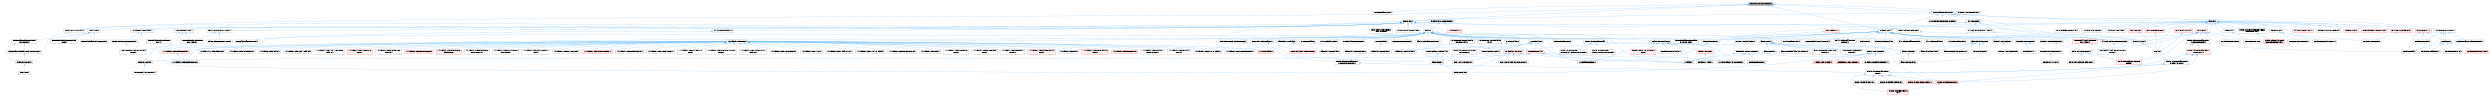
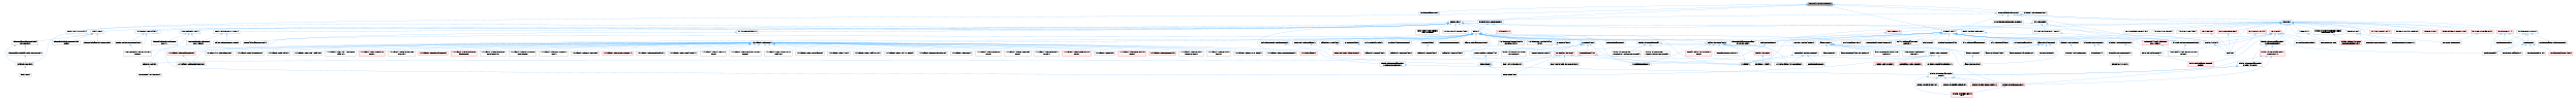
  digraph {
    node [color=grey40 fillcolor=white fontname=Helvetica fontsize=10 shape=box style=filled]
    edge [color=steelblue1 dir=back fontname=Helvetica fontsize=10 labelfontname=Helvetica labelfontsize=10 style=solid]
    n1 [color=gray40 fillcolor=grey60 fontcolor=black height=0.2 label="PerQualityLevelProperties.h" width=0.4]
    n2 [height=0.2 label="LandscapeGrassType.h" width=0.4]
    n3 [height=0.2 label="SkeletalMesh.h" width=0.4]
    n4 [height=0.2 label="SkeletalMeshLODSettings.h" width=0.4]
    n5 [height=0.2 label="StaticMesh.h" width=0.4]
    n6 [height=0.2 label="StaticMeshImportUtils.h" width=0.4]
    n7 [height=0.2 label="StreamableRenderAsset.h" width=0.4]
    n8 [height=0.2 label="AnimationEditorUtils.h" width=0.4]
    n9 [height=0.2 label="ChaosFleshGenerateSurface\lBindingsNode.h" width=0.4]
    n10 [height=0.2 label="DebugSkelMeshComponent.h" width=0.4]
    n11 [height=0.2 label="EngineMinimal.h" width=0.4]
    n12 [height=0.2 label="EngineSharedPCH.h" width=0.4]
    n13 [height=0.2 label="GroomAsset.h" width=0.4]
    n14 [height=0.2 label="GroomBindingAsset.h" width=0.4]
    n15 [height=0.2 label="PreviewMeshCollection.h" width=0.4]
    n16 [height=0.2 label="RigLogicInstanceData.h" width=0.4]
    n17 [height=0.2 label="SAnimAttributeView.h" width=0.4]
    n18 [height=0.2 label="SCreateClothingSettingsPanel.h" width=0.4]
    n19 [height=0.2 label="SSkinWeightProfileImport\lOptions.h" width=0.4]
    n20 [height=0.2 label="SkelImport.h" width=0.4]
    n21 [height=0.2 label="SkeletalMeshBackedTarget.h" width=0.4]
    n22 [height=0.2 label="SkeletalMeshUpdate.h" width=0.4]
    n23 [height=0.2 label="SkeletalRenderPublic.h" width=0.4]
    n24 [height=0.2 label="SkinWeightProfileManager.h" width=0.4]
    n25 [height=0.2 label="SkinWeightsUtilities.h" width=0.4]
    n26 [height=0.2 label="SkinnedMeshComponentHelper.h" width=0.4]
    n27 [height=0.2 label="DisplayClusterConfiguration\lTypes_OutputRemap.h" width=0.4]
    n28 [height=0.2 label="Editor.h" width=0.4]
    n29 [height=0.2 label="FleshAsset.h" width=0.4]
    n30 [height=0.2 label="InstancedStaticMesh.h" width=0.4]
    n31 [height=0.2 label="LightWeightInstanceStatic\lMeshManager.h" width=0.4]
    n32 [height=0.2 label="NaniteAssemblyDataBuilder.h" width=0.4]
    n33 [height=0.2 label="NaniteResourcesHelper.h" width=0.4]
    n34 [height=0.2 label="PhysicsDataCollection.h" width=0.4]
    n35 [height=0.2 label="StaticMeshBackedTarget.h" width=0.4]
    n36 [height=0.2 label="StaticMeshSceneProxyDesc.h" width=0.4]
    n37 [height=0.2 label="LandscapeComponent.h" width=0.4]
    n38 [height=0.2 label="SimpleStreamableAssetManager.h" width=0.4]
    n39 [height=0.2 label="SkinnedAsset.h" width=0.4]
    n40 [height=0.2 label="Texture.h" width=0.4]
    n41 [height=0.2 label="AnimationEditorViewportClient.h" width=0.4]
    n42 [height=0.2 label="SocketDragDropOp.h" width=0.4]
    n43 [height=0.2 label="UnrealEd.h" width=0.4]
    n44 [height=0.2 label="Engine.h" width=0.4]
    n45 [height=0.2 label="UnrealEdSharedPCH.h" width=0.4]
    n46 [height=0.2 label="GroomCache.h" width=0.4]
    n47 [height=0.2 label="GroomComponent.h" width=0.4]
    n48 [height=0.2 label="GroomCreateFollicleMaskOptions.h" width=0.4]
    n49 [height=0.2 label="GroomCreateStrandsTextures\lOptions.h" width=0.4]
    n50 [height=0.2 label="GroomInstance.h" width=0.4]
    n51 [height=0.2 label="NiagaraDataInterfaceHair\lStrands.h" width=0.4]
    n52 [height=0.2 label="GroomBindingBuilder.h" width=0.4]
    n53 [height=0.2 label="GroomCreateBindingOptions.h" width=0.4]
    n54 [height=0.2 label="HairStrandsCore.h" width=0.4]
    n55 [height=0.2 label="RigLogicInstanceDataPool.h" width=0.4]
    n56 [height=0.2 label="RigLogicTask.h" width=0.4]
    n57 [height=0.2 label="BakeMeshAttributeTool.h" width=0.4]
    n58 [height=0.2 label="SkeletalMeshUpdate.cpp" width=0.4]
    n59 [height=0.2 label="InstancedSkinnedMeshComponent\lHelper.h" width=0.4]
    n60 [height=0.2 label="RigLogicAnimNext.h" width=0.4]
    n61 [color=red fillcolor="#FFF0F0" height=0.2 label="BakeMeshAttributeMapsTool\lBase.h" width=0.4]
-   n62 [height=0.2 label="BakeMeshAttributeVertexTool.h" width=0.4]
    n63 [height=0.2 label="DisplayClusterConfiguration\lTypes.h" width=0.4]
    n64 [height=0.2 label="AnimGraphNode_Base.h" width=0.4]
    n65 [height=0.2 label="AnimNodeEditModes.h" width=0.4]
    n66 [height=0.2 label="BookMarkTypeActions.h" width=0.4]
    n67 [height=0.2 label="BrushBuilderDragDropOp.h" width=0.4]
    n68 [height=0.2 label="DisplayClusterObjectRef.h" width=0.4]
    n69 [height=0.2 label="EdModeInteractiveToolsContext.h" width=0.4]
    n70 [height=0.2 label="FractureTool.cpp" width=0.4]
    n71 [height=0.2 label="EditorModeManager.h" width=0.4]
    n72 [height=0.2 label="EditorViewportClient.h" width=0.4]
    n73 [height=0.2 label="ExportTextDragDropOp.h" width=0.4]
    n74 [height=0.2 label="GameModeInfoCustomizer.h" width=0.4]
    n75 [height=0.2 label="LegacyEdModeInterfaces.h" width=0.4]
    n76 [height=0.2 label="MovieSceneDirectorBlueprint\lConditionUtils.h" width=0.4]
    n77 [height=0.2 label="MovieSceneDynamicBinding\lUtils.h" width=0.4]
    n78 [height=0.2 label="PersonaModule.h" width=0.4]
    n79 [height=0.2 label="SGraphPinNumSlider.h" width=0.4]
    n80 [height=0.2 label="SGraphPinVector2DSlider.h" width=0.4]
    n81 [height=0.2 label="SGraphPinVectorSlider.h" width=0.4]
    n82 [height=0.2 label="SVector2DSlider.h" width=0.4]
    n83 [height=0.2 label="SVector4Slider.h" width=0.4]
    n84 [height=0.2 label="SVectorSlider.h" width=0.4]
    n85 [height=0.2 label="SubTrackEditorBase.h" width=0.4]
    n86 [height=0.2 label="UnrealEdMisc.h" width=0.4]
    n87 [height=0.2 label="ChaosDeformableTetrahedral\lComponent.h" width=0.4]
    n88 [height=0.2 label="FleshComponent.h" width=0.4]
    n89 [height=0.2 label="ChaosFleshFleshAssetTerminal\lNode.h" width=0.4]
    n90 [height=0.2 label="ChaosFleshGetFleshAssetNode.h" width=0.4]
    n91 [height=0.2 label="HierarchicalStaticMeshScene\lProxy.h" width=0.4]
    n92 [height=0.2 label="InstancedStaticMeshComponent\lHelper.h" width=0.4]
    n93 [height=0.2 label="InstancedStaticMeshScene\lProxyDesc.h" width=0.4]
    n94 [height=0.2 label="StaticMeshComponentHelper.h" width=0.4]
    n95 [height=0.2 label="SetCollisionGeometryTool.h" width=0.4]
    n96 [height=0.2 label="SplineMeshSceneProxyDesc.h" width=0.4]
    n97 [height=0.2 label="DisplayClusterBlueprint.h" width=0.4]
    n98 [height=0.2 label="DisplayClusterGameEngine.h" width=0.4]
    n99 [color=red fillcolor="#FFF0F0" height=0.2 label="DisplayClusterNetConnection.h" width=0.4]
    n100 [color=red fillcolor="#FFF0F0" height=0.2 label="DisplayClusterRootActor.h" width=0.4]
    n101 [color=red fillcolor="#FFF0F0" height=0.2 label="IDisplayClusterBlueprint\lAPI.h" width=0.4]
    n102 [height=0.2 label="AnimGraphNodeAlphaOptions.h" width=0.4]
    n103 [height=0.2 label="AnimGraphNodeBinding.h" width=0.4]
    n104 [height=0.2 label="AnimGraphNode_ApplyAdditive.h" width=0.4]
    n105 [height=0.2 label="AnimGraphNode_ApplyMeshSpace\lAdditive.h" width=0.4]
    n106 [color=red fillcolor="#FFF0F0" height=0.2 label="AnimGraphNode_AssetPlayer\lBase.h" width=0.4]
    n107 [height=0.2 label="AnimGraphNode_BlendBoneBy\lChannel.h" width=0.4]
    n108 [color=red fillcolor="#FFF0F0" height=0.2 label="AnimGraphNode_BlendListBase.h" width=0.4]
    n109 [color=red fillcolor="#FFF0F0" height=0.2 label="AnimGraphNode_BlendSpace\lGraphBase.h" width=0.4]
    n110 [height=0.2 label="AnimGraphNode_BlendSpace\lSampleResult.h" width=0.4]
    n111 [height=0.2 label="AnimGraphNode_ComponentTo\lLocalSpace.h" width=0.4]
    n112 [height=0.2 label="AnimGraphNode_CopyPoseFrom\lMesh.h" width=0.4]
    n113 [height=0.2 label="AnimGraphNode_CurveSource.h" width=0.4]
    n114 [color=red fillcolor="#FFF0F0" height=0.2 label="AnimGraphNode_CustomProperty.h" width=0.4]
    n115 [height=0.2 label="AnimGraphNode_DeadBlending.h" width=0.4]
    n116 [height=0.2 label="AnimGraphNode_Inertialization.h" width=0.4]
    n117 [height=0.2 label="AnimGraphNode_LinkedInput\lPose.h" width=0.4]
    n118 [height=0.2 label="AnimGraphNode_LocalToComponent\lSpace.h" width=0.4]
    n119 [height=0.2 label="AnimGraphNode_MakeDynamic\lAdditive.h" width=0.4]
    n120 [height=0.2 label="AnimGraphNode_MeshRefPose.h" width=0.4]
    n121 [height=0.2 label="AnimGraphNode_Mirror.h" width=0.4]
    n122 [height=0.2 label="AnimGraphNode_ModifyCurve.h" width=0.4]
    n123 [height=0.2 label="AnimGraphNode_MultiWayBlend.h" width=0.4]
    n124 [height=0.2 label="AnimGraphNode_PoseSnapshot.h" width=0.4]
    n125 [height=0.2 label="AnimGraphNode_RandomPlayer.h" width=0.4]
    n126 [color=red fillcolor="#FFF0F0" height=0.2 label="AnimGraphNode_RefPoseBase.h" width=0.4]
    n127 [height=0.2 label="AnimGraphNode_Root.h" width=0.4]
    n128 [height=0.2 label="AnimGraphNode_RotateRoot\lBone.h" width=0.4]
    n129 [height=0.2 label="AnimGraphNode_SaveCached\lPose.h" width=0.4]
    n130 [height=0.2 label="AnimGraphNode_ScaleChain\lLength.h" width=0.4]
    n131 [color=red fillcolor="#FFF0F0" height=0.2 label="AnimGraphNode_SkeletalControl\lBase.h" width=0.4]
    n132 [height=0.2 label="AnimGraphNode_Slot.h" width=0.4]
    n133 [color=red fillcolor="#FFF0F0" height=0.2 label="AnimGraphNode_StateMachine\lBase.h" width=0.4]
    n134 [color=red fillcolor="#FFF0F0" height=0.2 label="AnimGraphNode_StateResult.h" width=0.4]
    n135 [height=0.2 label="AnimGraphNode_Transition\lPoseEvaluator.h" width=0.4]
    n136 [height=0.2 label="AnimGraphNode_Transition\lResult.h" width=0.4]
    n137 [height=0.2 label="AnimGraphNode_TwoWayBlend.h" width=0.4]
    n138 [height=0.2 label="AnimGraphNode_UseCachedPose.h" width=0.4]
    n139 [color=red fillcolor="#FFF0F0" height=0.2 label="AnimationGraph.h" width=0.4]
    n140 [height=0.2 label="K2Node_AnimNodeReference.h" width=0.4]
    n141 [height=0.2 label="DisplayClusterRender\l_ProceduralMeshComponentRef.h" width=0.4]
    n142 [height=0.2 label="DisplayClusterRender\l_StaticMeshComponentRef.h" width=0.4]
    n143 [height=0.2 label="FractureTool.h" width=0.4]
    n144 [color=red fillcolor="#FFF0F0" height=0.2 label="AssetEditorModeManager.h" width=0.4]
    n145 [height=0.2 label="NavigationToolEditorSelection.h" width=0.4]
    n146 [color=red fillcolor="#FFF0F0" height=0.2 label="WidgetModeManager.h" width=0.4]
    n147 [color=red fillcolor="#FFF0F0" height=0.2 label="DataflowEditorViewportClient\lBase.h" width=0.4]
    n148 [height=0.2 label="ISCSEditorCustomization.h" width=0.4]
    n149 [color=red fillcolor="#FFF0F0" height=0.2 label="LevelEditorViewport.h" width=0.4]
    n150 [color=red fillcolor="#FFF0F0" height=0.2 label="SEditorViewport.h" width=0.4]
    n151 [height=0.2 label="SSkeletonWidget.h" width=0.4]
    n152 [height=0.2 label="ExternalDirtyActorsTracker.h" width=0.4]
    n153 [color=red fillcolor="#FFF0F0" height=0.2 label="WorldPartition.h" width=0.4]
    n154 [color=red fillcolor="#FFF0F0" height=0.2 label="LegacyEdModeWidgetHelpers.h" width=0.4]
    n155 [height=0.2 label="PersonaToolMenuContext.h" width=0.4]
    n156 [height=0.2 label="SGraphPinIntegerSlider.h" width=0.4]
    n157 [height=0.2 label="SGraphPinVector4Slider.h" width=0.4]
    n158 [color=red fillcolor="#FFF0F0" height=0.2 label="AssetEditorToolkit.h" width=0.4]
    n159 [height=0.2 label="DisplayClusterPreviewShare\lComponent.h" width=0.4]
    n160 [height=0.2 label="FractureEditorModeToolkit.h" width=0.4]
    n161 [height=0.2 label="VPScoutingSubsystem.h" width=0.4]
    n162 [height=0.2 label="BookmarkSingleViewportActions.h" width=0.4]
    n163 [height=0.2 label="ChaosDeformableGameplayComponent.h" width=0.4]
    n164 [height=0.2 label="FleshActor.h" width=0.4]
    n165 [height=0.2 label="Landscape.h" width=0.4]
    n166 [height=0.2 label="LandscapeEdit.h" width=0.4]
    n167 [height=0.2 label="LandscapeGrassWeightExporter.h" width=0.4]
    n168 [height=0.2 label="LandscapeRender.h" width=0.4]
    n169 [height=0.2 label="SkinnedMeshSceneProxyDesc.h" width=0.4]
    n170 [height=0.2 label="CurveLinearColorAtlas.h" width=0.4]
    n171 [height=0.2 label="DisplayClusterConfiguration\lTypes_PostRender.h" width=0.4]
    n172 [height=0.2 label="DisplayClusterShaderParameters\l_GenerateMips.h" width=0.4]
    n173 [height=0.2 label="IStereoLayers.h" width=0.4]
    n174 [height=0.2 label="ImageUtils.h" width=0.4]
    n175 [color=red fillcolor="#FFF0F0" height=0.2 label="LandscapeProxy.h" width=0.4]
    n176 [color=red fillcolor="#FFF0F0" height=0.2 label="PhysicalMaterialMask.h" width=0.4]
    n177 [height=0.2 label="SlateTextureAtlasInterface.h" width=0.4]
    n178 [color=red fillcolor="#FFF0F0" height=0.2 label="SlateTextures.h" width=0.4]
    n179 [color=red fillcolor="#FFF0F0" height=0.2 label="StreamableTextureResource.h" width=0.4]
    n180 [color=red fillcolor="#FFF0F0" height=0.2 label="Texture2D.h" width=0.4]
    n181 [color=red fillcolor="#FFF0F0" height=0.2 label="Texture2DDynamic.h" width=0.4]
    n182 [color=red fillcolor="#FFF0F0" height=0.2 label="TextureCube.h" width=0.4]
    n183 [height=0.2 label="TextureExporterDDS.h" width=0.4]
    n184 [color=red fillcolor="#FFF0F0" height=0.2 label="TextureExporterGeneric.h" width=0.4]
    n185 [color=red fillcolor="#FFF0F0" height=0.2 label="TextureFactory.h" width=0.4]
    n186 [height=0.2 label="TextureReferenceResolver.h" width=0.4]
    n187 [color=red fillcolor="#FFF0F0" height=0.2 label="TextureRenderTarget.h" width=0.4]
    n188 [height=0.2 label="VirtualTextureAdapter.h" width=0.4]
    n189 [height=0.2 label="VirtualTextureBuilder.h" width=0.4]
    n190 [height=0.2 label="LandscapeEditLayer.h" width=0.4]
    n191 [color=red fillcolor="#FFF0F0" height=0.2 label="LandscapeEditorServices.h" width=0.4]
    n192 [height=0.2 label="LandscapeNotification.h" width=0.4]
    n193 [color=red fillcolor="#FFF0F0" height=0.2 label="InstancedSkinnedMeshScene\lProxyDesc.h" width=0.4]
    n194 [color=red fillcolor="#FFF0F0" height=0.2 label="DisplayClusterConfiguration\lTypes_ICVFX.h" width=0.4]
    n195 [height=0.2 label="DisplayClusterConfiguration\lTypes_Viewport.h" width=0.4]
    n196 [color=red fillcolor="#FFF0F0" height=0.2 label="DisplayClusterViewport\l_PostRenderSettings.h" width=0.4]
    n197 [height=0.2 label="StereoLayerComponent.h" width=0.4]
    n198 [height=0.2 label="LandscapeStreamingProxy.h" width=0.4]
    n199 [height=0.2 label="Texture2DArray.cpp" width=0.4]
    n1 -> n2
    n1 -> n3
    n1 -> n4
    n1 -> n5
    n1 -> n6
    n1 -> n7
    n3 -> n8
    n3 -> n9
    n3 -> n10
    n3 -> n11
    n3 -> n12
    n3 -> n13
    n3 -> n14
    n3 -> n15
    n3 -> n16
    n3 -> n17
    n3 -> n18
    n3 -> n19
    n3 -> n20
    n3 -> n21
    n3 -> n22
    n3 -> n23
    n3 -> n24
    n3 -> n25
    n3 -> n26
    n5 -> n6
    n5 -> n9
    n5 -> n11
    n5 -> n12
    n5 -> n27
    n5 -> n28
    n5 -> n29
    n5 -> n30
    n5 -> n31
    n5 -> n32
    n5 -> n33
    n5 -> n34
    n5 -> n35
    n5 -> n36
    n7 -> n3
    n7 -> n5
    n7 -> n26
    n7 -> n37
    n7 -> n38
    n7 -> n39
    n7 -> n40
    n10 -> n41
    n10 -> n42
    n10 -> n43
    n11 -> n44
    n12 -> n45
    n13 -> n46
    n13 -> n47
    n13 -> n48
    n13 -> n49
    n13 -> n50
    n13 -> n51
    n14 -> n47
    n14 -> n50
    n14 -> n52
    n14 -> n53
    n14 -> n54
    n16 -> n55
    n16 -> n56
    n21 -> n57
    n22 -> n58
    n26 -> n59
    n27 -> n63
    n28 -> n43
    n28 -> n45
    n28 -> n64
    n28 -> n65
    n28 -> n66
    n28 -> n67
    n28 -> n68
    n28 -> n69
    n28 -> n70
    n28 -> n71
    n28 -> n72
    n28 -> n73
    n28 -> n74
    n28 -> n75
    n28 -> n76
    n28 -> n77
    n28 -> n78
    n28 -> n79
    n28 -> n80
    n28 -> n81
    n28 -> n82
    n28 -> n83
    n28 -> n84
    n28 -> n85
    n28 -> n86
    n29 -> n87
    n29 -> n88
    n29 -> n89
    n29 -> n90
    n30 -> n91
    n30 -> n92
    n30 -> n93
    n33 -> n33
    n33 -> n92
    n33 -> n94
    n34 -> n95
    n35 -> n57
    n36 -> n93
    n36 -> n96
    n37 -> n165
    n37 -> n166
    n37 -> n167
    n37 -> n168
    n39 -> n3
    n39 -> n26
    n39 -> n169
    n40 -> n12
    n40 -> n44
    n40 -> n170
    n40 -> n171
    n40 -> n172
    n40 -> n173
    n40 -> n174
    n40 -> n175
    n40 -> n176
    n40 -> n177
    n40 -> n178
    n40 -> n179
    n40 -> n180
    n40 -> n181
    n40 -> n182
    n40 -> n183
    n40 -> n184
    n40 -> n185
    n40 -> n186
    n40 -> n187
    n40 -> n188
    n40 -> n189
    n50 -> n47
    n55 -> n60
    n57 -> n61
-   n57 -> n62
    n63 -> n97
    n63 -> n98
    n63 -> n99
    n63 -> n100
    n63 -> n101
    n64 -> n102
    n64 -> n103
    n64 -> n104
    n64 -> n105
    n64 -> n106
    n64 -> n107
    n64 -> n108
    n64 -> n109
    n64 -> n110
    n64 -> n111
    n64 -> n112
    n64 -> n113
    n64 -> n114
    n64 -> n115
    n64 -> n116
    n64 -> n117
    n64 -> n118
    n64 -> n119
    n64 -> n120
    n64 -> n121
    n64 -> n122
    n64 -> n123
    n64 -> n124
    n64 -> n125
    n64 -> n126
    n64 -> n127
    n64 -> n128
    n64 -> n129
    n64 -> n130
    n64 -> n131
    n64 -> n132
    n64 -> n133
    n64 -> n134
    n64 -> n135
    n64 -> n136
    n64 -> n137
    n64 -> n138
    n64 -> n139
    n64 -> n140
    n68 -> n100
    n68 -> n141
    n68 -> n142
    n69 -> n143
    n71 -> n43
    n71 -> n70
    n71 -> n144
    n71 -> n145
    n71 -> n146
    n72 -> n41
    n72 -> n43
    n72 -> n45
    n72 -> n147
    n72 -> n148
    n72 -> n149
    n72 -> n150
    n72 -> n151
    n75 -> n154
    n78 -> n155
    n79 -> n156
    n82 -> n80
    n83 -> n157
    n84 -> n81
    n86 -> n43
    n86 -> n149
    n86 -> n158
    n86 -> n159
    n86 -> n160
    n86 -> n161
    n87 -> n88
    n87 -> n163
    n88 -> n164
    n94 -> n92
    n100 -> n101
    n126 -> n124
    n143 -> n70
    n149 -> n43
    n149 -> n66
    n149 -> n70
    n149 -> n162
    n150 -> n151
    n152 -> n28
    n152 -> n153
    n158 -> n41
    n158 -> n45
    n158 -> n78
    n160 -> n143
    n163 -> n88
    n165 -> n166
    n165 -> n190
    n165 -> n191
    n165 -> n192
    n169 -> n193
    n171 -> n194
    n171 -> n195
    n172 -> n196
    n173 -> n197
    n173 -> n198
    n174 -> n199
    n175 -> n165
    n175 -> n166
    n175 -> n168
    n180 -> n11
    n180 -> n12
    n180 -> n57
    n180 -> n61
    n180 -> n166
    n180 -> n170
    n180 -> n171
    n180 -> n199
    n181 -> n44
    n182 -> n44
    n184 -> n183
    n185 -> n43
    n187 -> n44
    n193 -> n59
    n194 -> n63
    n194 -> n100
    n194 -> n195
    n195 -> n63
    n195 -> n100
  }
